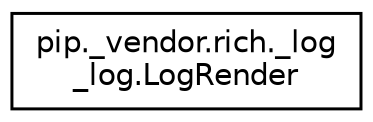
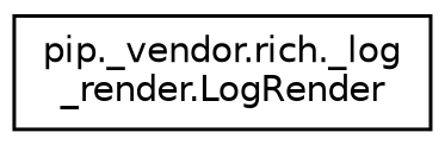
  digraph {
    rankdir=TB
-   n1 [color=black fillcolor=white fontname=Helvetica fontsize=10 height=0.2 label="pip._vendor.rich._log\l_log.LogRender" shape=record style=filled width=0.4]
+   n1 [color=black fillcolor=white fontname=Helvetica fontsize=10 height=0.2 label="pip._vendor.rich._log\l_render.LogRender" shape=record style=filled width=0.4]
  }
